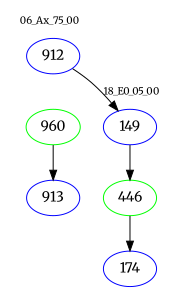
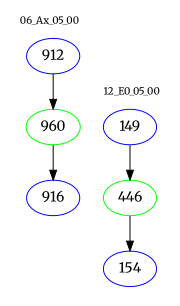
  digraph {
    fontname=Merriweather
    node [color=blue fontname=Merriweather]
    edge [color=black fontname=Merriweather]
    n1 [label=912]
    n2 [color=green label=960]
-   n3 [label=913]
+   n3 [label=916]
    n4 [label=149]
    n5 [color=green label=446]
-   n6 [label=174]
+   n6 [label=154]
    subgraph cluster_1 {
      color=white
      fontsize=10
-     label="06_Ax_75_00"
+     label="06_Ax_05_00"
      n1
      n2
      n3
    }
    subgraph cluster_2 {
      color=white
      fontsize=10
-     label="18_E0_05_00"
+     label="12_E0_05_00"
      n4
      n5
      n6
    }
-   n1 -> n4
+   n1 -> n2
    n2 -> n3
    n4 -> n5
    n5 -> n6
  }
